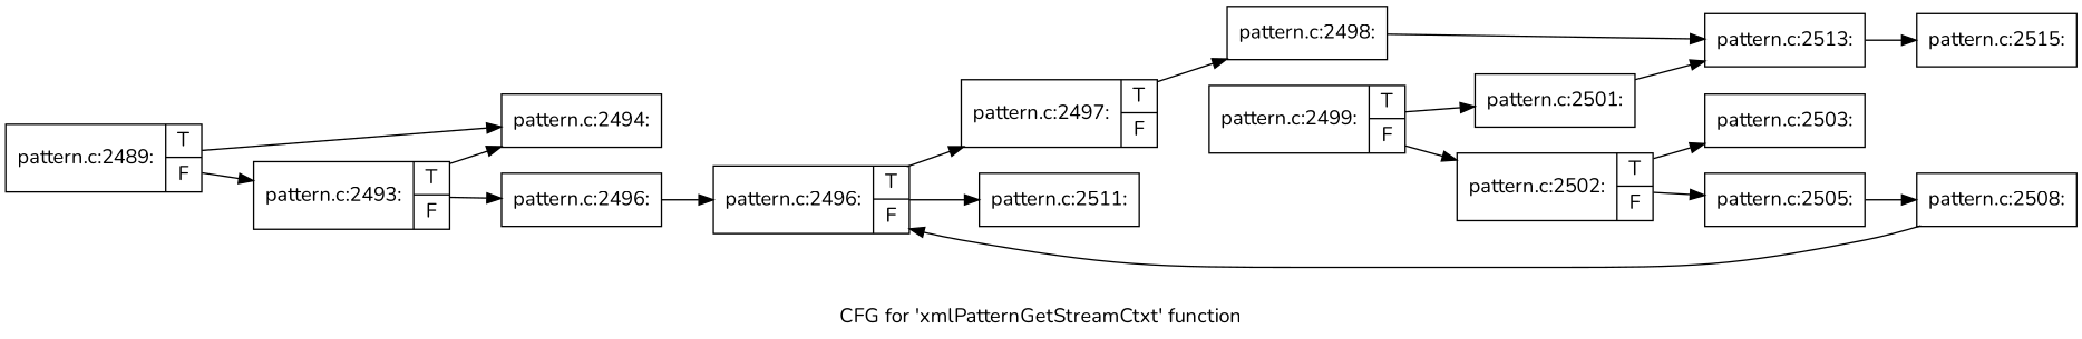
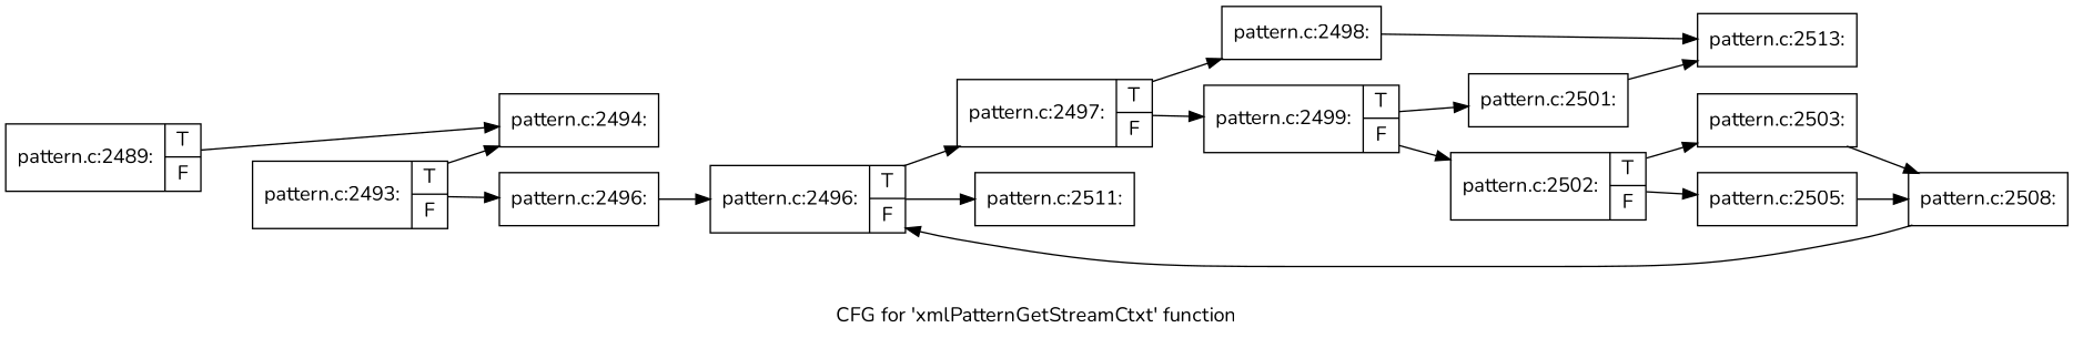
  digraph {
    fontname=Nunito
    label="CFG for 'xmlPatternGetStreamCtxt' function"
    rankdir=LR
    node [fontname=Nunito shape=record]
    edge [fontname=Nunito]
    n1 [label="{pattern.c:2489:|{<s0>T|<s1>F}}"]
    n2 [label="{pattern.c:2494:}"]
    n3 [label="{pattern.c:2493:|{<s0>T|<s1>F}}"]
    n4 [label="{pattern.c:2496:}"]
-   n5 [label="{pattern.c:2515:}"]
    n6 [label="{pattern.c:2496:|{<s0>T|<s1>F}}"]
    n7 [label="{pattern.c:2497:|{<s0>T|<s1>F}}"]
    n8 [label="{pattern.c:2511:}"]
    n9 [label="{pattern.c:2498:}"]
    n10 [label="{pattern.c:2499:|{<s0>T|<s1>F}}"]
    n11 [label="{pattern.c:2513:}"]
    n12 [label="{pattern.c:2501:}"]
    n13 [label="{pattern.c:2502:|{<s0>T|<s1>F}}"]
    n14 [label="{pattern.c:2503:}"]
    n15 [label="{pattern.c:2505:}"]
    n16 [label="{pattern.c:2508:}"]
    n1 -> n2
-   n1 -> n3
    n3 -> n2
    n3 -> n4
    n4 -> n6
    n6 -> n7
    n6 -> n8
    n7 -> n9
+   n7 -> n10
    n9 -> n11
    n10 -> n12
    n10 -> n13
-   n11 -> n5
    n12 -> n11
    n13 -> n14
    n13 -> n15
+   n14 -> n16
    n15 -> n16
    n16 -> n6
  }
